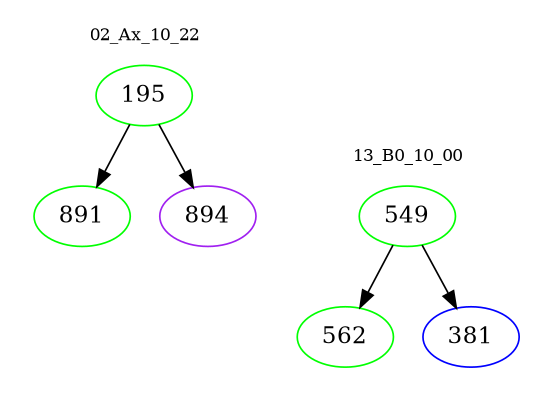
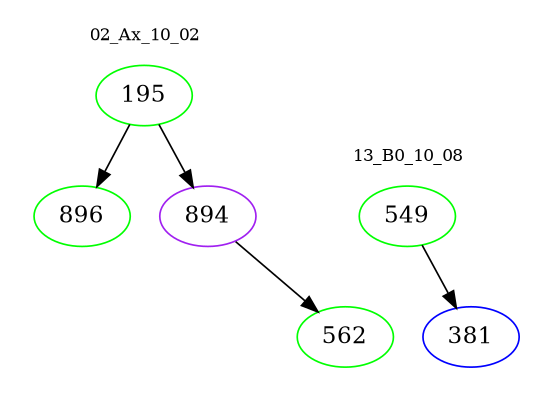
  digraph {
    node [color=green]
    edge [color=black]
    n1 [label=195]
-   n2 [label=891]
+   n2 [label=896]
    n3 [color=purple label=894]
    n4 [label=549]
    n5 [color=blue label=381]
    n6 [label=562]
    subgraph cluster_1 {
      color=white
      fontsize=10
-     label="02_Ax_10_22"
+     label="02_Ax_10_02"
      n1
      n2
      n3
    }
    subgraph cluster_2 {
      color=white
      fontsize=10
-     label="13_B0_10_00"
+     label="13_B0_10_08"
      n4
      n5
      n6
    }
    n1 -> n2
    n1 -> n3
    n4 -> n5
-   n4 -> n6
+   n3 -> n6
  }
